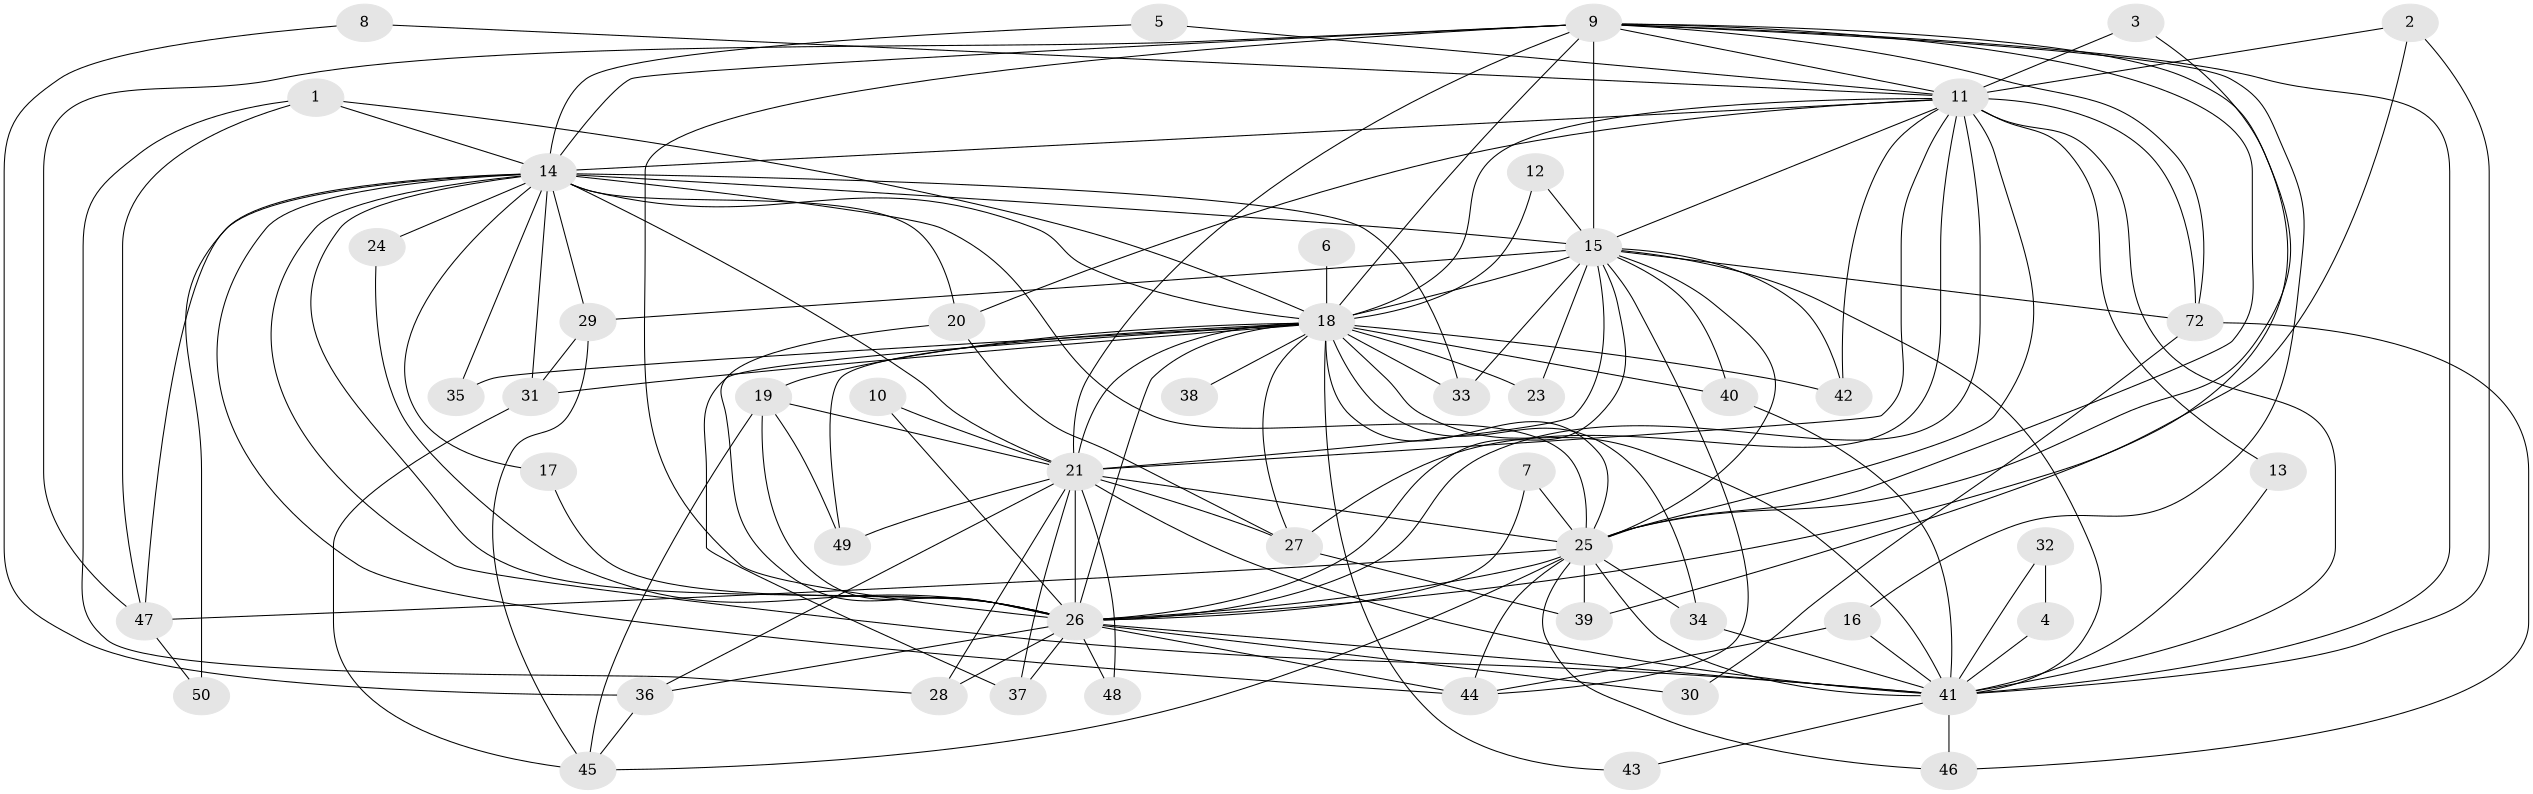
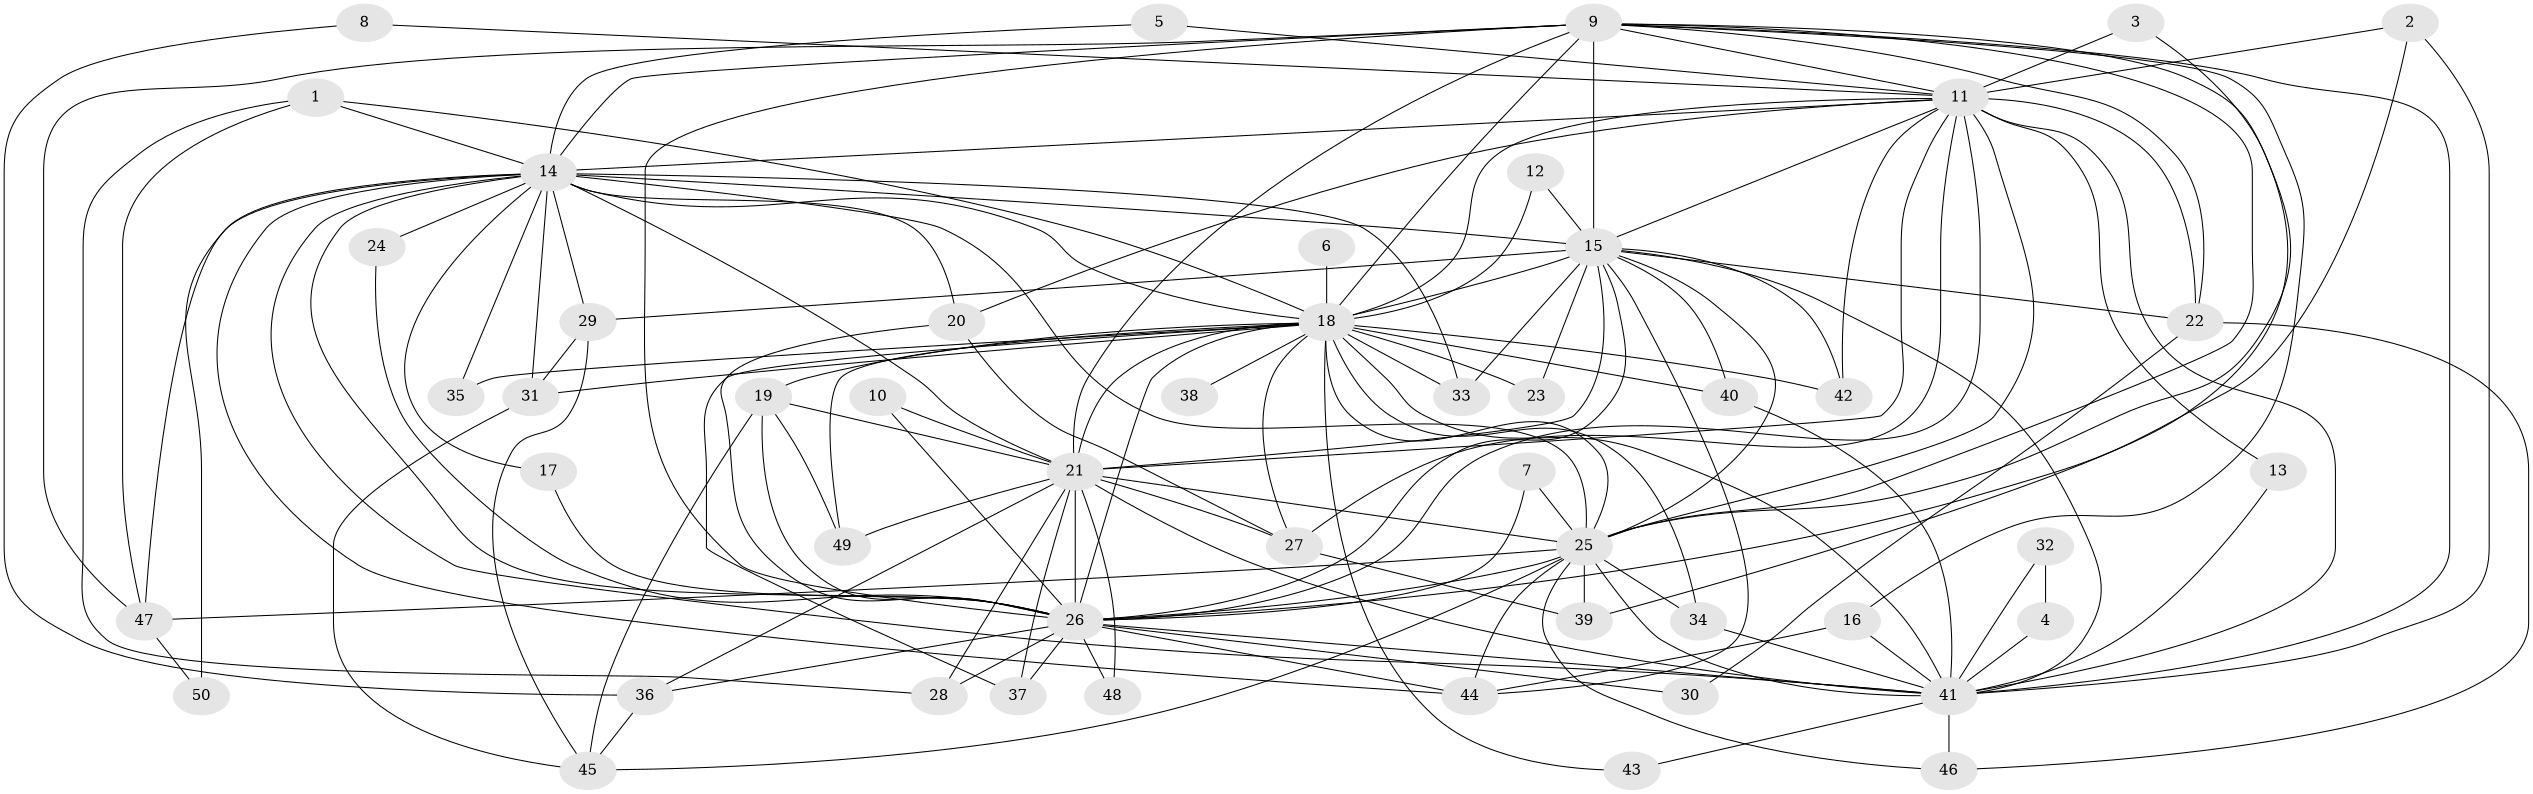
  graph {
    node [color=gray90 style=filled]
    edge [weight=1.0]
    1
    14
    18
    28
    47
    26
    41
    25
    15
    21
    20
    17
    24
    29
    31
    33
    35
    44
    50
    27
    42
    23
    40
    19
    34
    37
    38
    43
    49
    2
    11
-   22 [label=72]
+   22
    13
    36
    48
    30
    46
    3
    39
    45
    4
    5
    6
    7
    8
    9
    16
    10
    12
    32
    1 -- 14
    1 -- 18
    1 -- 28
    1 -- 47
    14 -- 18
    14 -- 47
    14 -- 26
    14 -- 41
    14 -- 25 [weight=2.0]
    14 -- 15 [weight=3.0]
    14 -- 21
    14 -- 20
    14 -- 17
    14 -- 24
    14 -- 29
    14 -- 31
    14 -- 33
    14 -- 35
    14 -- 44
    14 -- 50 [weight=2.0]
    18 -- 26
    18 -- 41
    18 -- 25
    18 -- 21
    18 -- 31
    18 -- 33
    18 -- 35
    18 -- 27
    18 -- 42
    18 -- 23
    18 -- 40
    18 -- 19
    18 -- 34
    18 -- 37
    18 -- 38
    18 -- 43
    18 -- 49
    47 -- 50
    26 -- 28
    26 -- 41
    26 -- 44
    26 -- 37
    26 -- 36 [weight=2.0]
    26 -- 48
    26 -- 30
    41 -- 43
    41 -- 46
    25 -- 47
    25 -- 26 [weight=2.0]
    25 -- 41 [weight=2.0]
    25 -- 44 [weight=2.0]
    25 -- 34
    25 -- 46
    25 -- 39 [weight=2.0]
    25 -- 45
    15 -- 18 [weight=4.0]
    15 -- 26 [weight=2.0]
    15 -- 41 [weight=3.0]
    15 -- 25 [weight=2.0]
    15 -- 21 [weight=3.0]
    15 -- 29 [weight=2.0]
    15 -- 33
    15 -- 44
    15 -- 42
    15 -- 23
    15 -- 40
    15 -- 22
    21 -- 28
    21 -- 26 [weight=2.0]
    21 -- 41
    21 -- 25
    21 -- 27
    21 -- 37
    21 -- 49
    21 -- 36
    21 -- 48
    20 -- 26
    20 -- 27
    17 -- 26
    24 -- 26
    29 -- 31
    29 -- 45
    31 -- 45
    27 -- 39
    40 -- 41
    19 -- 26
    19 -- 21
    19 -- 49
    19 -- 45
    34 -- 41
    2 -- 26
    2 -- 41
    2 -- 11
    11 -- 14
    11 -- 18
    11 -- 26 [weight=3.0]
    11 -- 41
    11 -- 25 [weight=2.0]
    11 -- 15 [weight=2.0]
    11 -- 21
    11 -- 20
    11 -- 27
    11 -- 42
    11 -- 22 [weight=2.0]
    11 -- 13
    22 -- 30
    22 -- 46
    13 -- 41
    36 -- 45
    3 -- 25
    3 -- 11
    4 -- 41
    5 -- 14
    5 -- 11
    6 -- 18
    7 -- 26
    7 -- 25
    8 -- 11
    8 -- 36
    9 -- 14
    9 -- 18
    9 -- 47
    9 -- 26 [weight=2.0]
    9 -- 41
    9 -- 25 [weight=2.0]
    9 -- 15 [weight=3.0]
    9 -- 21
    9 -- 11
    9 -- 22
    9 -- 39
    9 -- 16
    16 -- 41
    16 -- 44
    10 -- 26
    10 -- 21
    12 -- 18
    12 -- 15
    32 -- 41
    32 -- 4
  }
